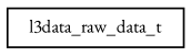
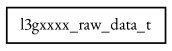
  digraph {
    rankdir=LR
    fontname="EB Garamond"
-   n1 [color=black fillcolor=white fontname="EB Garamond" fontsize=10 height=0.2 label=l3data_raw_data_t shape=record style=filled width=0.4]
+   n1 [color=black fillcolor=white fontname="EB Garamond" fontsize=10 height=0.2 label=l3gxxxx_raw_data_t shape=record style=filled width=0.4]
  }
